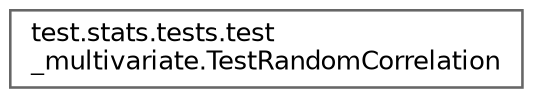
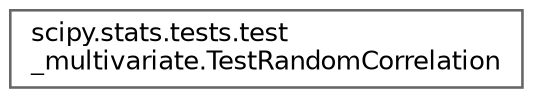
  digraph {
    rankdir=LR
-   n1 [color=grey40 fillcolor=white fontname=Helvetica fontsize=10 height=0.2 label="test.stats.tests.test\l_multivariate.TestRandomCorrelation" shape=box style=filled width=0.4]
+   n1 [color=grey40 fillcolor=white fontname=Helvetica fontsize=10 height=0.2 label="scipy.stats.tests.test\l_multivariate.TestRandomCorrelation" shape=box style=filled width=0.4]
  }
